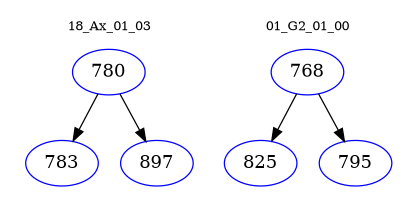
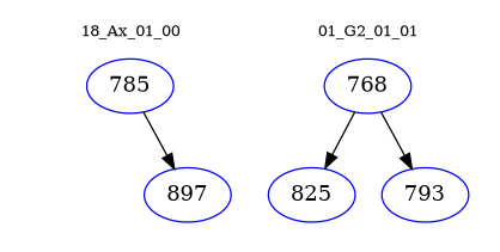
  digraph {
    node [color=blue]
    edge [color=black]
-   n1 [label=780]
-   n2 [label=783]
+   n1 [label=785]
    n3 [label=897]
    n4 [label=768]
    n5 [label=825]
-   n6 [label=795]
+   n6 [label=793]
    subgraph cluster_1 {
      color=white
      fontsize=10
-     label="18_Ax_01_03"
+     label="18_Ax_01_00"
      n1
-     n2
      n3
    }
    subgraph cluster_2 {
      color=white
      fontsize=10
-     label="01_G2_01_00"
+     label="01_G2_01_01"
      n4
      n5
      n6
    }
-   n1 -> n2
    n1 -> n3
    n4 -> n5
    n4 -> n6
  }
